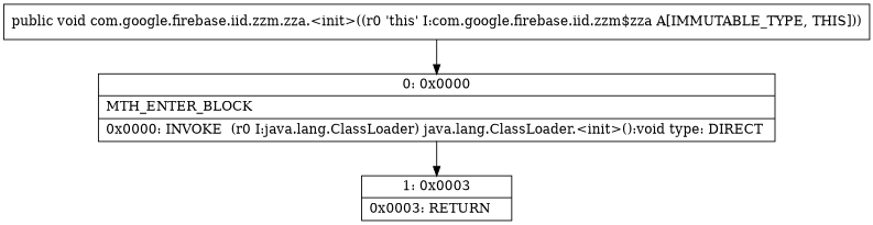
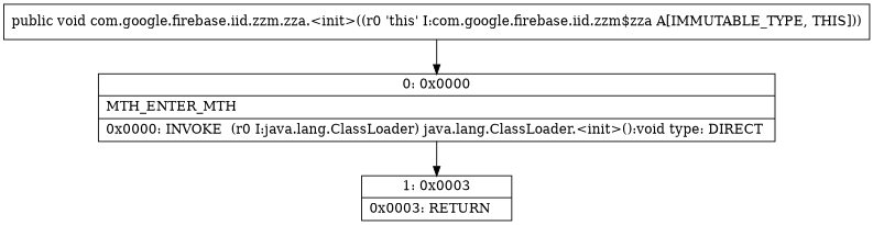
  digraph {
    fontname="DejaVu Serif"
    node [shape=record fontname="DejaVu Serif"]
    edge [fontname="DejaVu Serif"]
-   n1 [label="{0\:\ 0x0000|MTH_ENTER_BLOCK\l|0x0000: INVOKE  (r0 I:java.lang.ClassLoader) java.lang.ClassLoader.\<init\>():void type: DIRECT \l}"]
+   n1 [label="{0\:\ 0x0000|MTH_ENTER_MTH\l|0x0000: INVOKE  (r0 I:java.lang.ClassLoader) java.lang.ClassLoader.\<init\>():void type: DIRECT \l}"]
    n2 [label="{1\:\ 0x0003|0x0003: RETURN   \l}"]
    n3 [label="{public void com.google.firebase.iid.zzm.zza.\<init\>((r0 'this' I:com.google.firebase.iid.zzm$zza A[IMMUTABLE_TYPE, THIS])) }"]
    n1 -> n2
    n3 -> n1
  }
